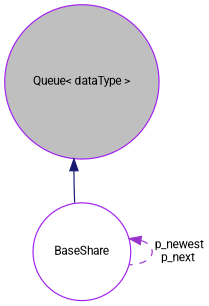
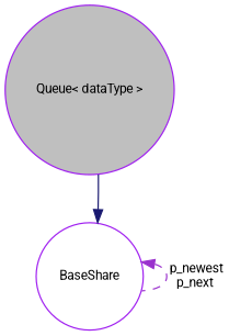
  digraph {
    fontname=Roboto
    node [color=purple fontname=Roboto fontsize=10 shape=circle style=filled]
    edge [dir=back fontname=Roboto fontsize=10 labelfontname=Helvetica labelfontsize=10]
    n1 [fillcolor=grey75 fontcolor=black height=0.2 label="Queue\< dataType \>" width=0.4]
    n2 [fillcolor=white height=0.2 label=BaseShare width=0.4]
-   n1 -> n2 [color=midnightblue style=solid]
+   n2 -> n1 [color=midnightblue style=solid]
    n2 -> n2 [color=darkorchid3 label=" p_newest\np_next" style=dashed]
  }
